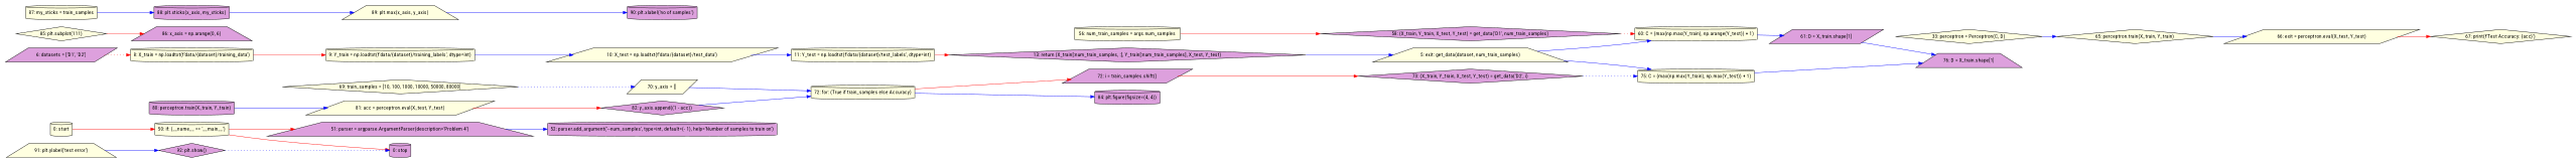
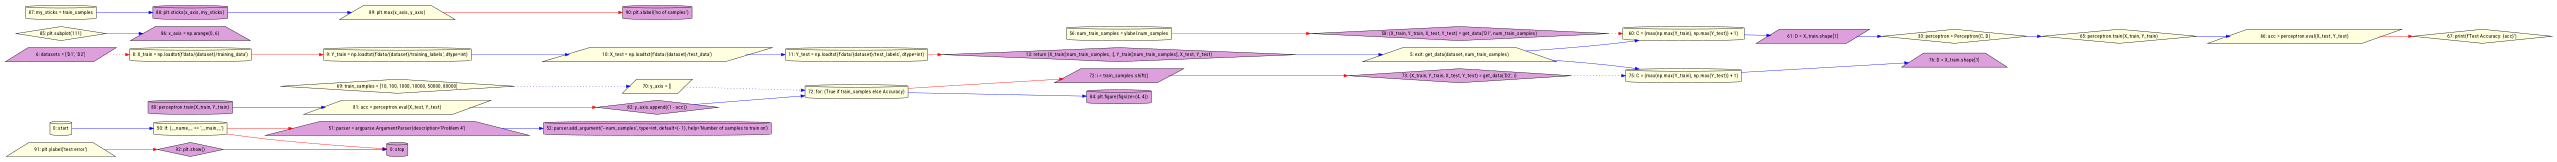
  strict digraph {
    fontname="Roboto Condensed"
    rankdir=LR
    node [fillcolor=lightyellow fontname="Roboto Condensed" shape=cylinder style=filled]
    edge [color=blue fontname="Roboto Condensed"]
    n1 [label="0: start"]
    n2 [label="50: if: (__name__ == '__main__')"]
    n3 [fillcolor=plum label="51: parser = argparse.ArgumentParser(description='Problem 4')" shape=trapezium]
    n4 [fillcolor=plum label="0: stop"]
    n5 [fillcolor=plum label="52: parser.add_argument('--num_samples', type=int, default=(- 1), help='Number of samples to train on')"]
    n6 [fillcolor=plum label="6: datasets = ['D1', 'D2']" shape=parallelogram]
    n7 [label="8: X_train = np.loadtxt(f'data/{dataset}/training_data')"]
    n8 [label="9: Y_train = np.loadtxt(f'data/{dataset}/training_labels', dtype=int)"]
    n9 [label="10: X_test = np.loadtxt(f'data/{dataset}/test_data')" shape=parallelogram]
    n10 [fillcolor=plum label="58: (X_train, Y_train, X_test, Y_test) = get_data('D1', num_train_samples)" shape=diamond]
-   n11 [label="60: C = (max(np.max(Y_train), np.arange(Y_test)) + 1)"]
+   n11 [label="60: C = (max(np.max(Y_train), np.max(Y_test)) + 1)"]
    n12 [fillcolor=plum label="61: D = X_train.shape[1]" shape=parallelogram]
    n13 [label="33: perceptron = Perceptron(C, D)" shape=diamond]
    n14 [label="65: perceptron.train(X_train, Y_train)" shape=diamond]
    n15 [fillcolor=plum label="73: (X_train, Y_train, X_test, Y_test) = get_data('D2', i)" shape=diamond]
    n16 [label="75: C = (max(np.max(Y_train), np.max(Y_test)) + 1)"]
    n17 [fillcolor=plum label="76: D = X_train.shape[1]" shape=trapezium]
    n18 [label="5: exit: get_data(dataset, num_train_samples)" shape=trapezium]
    n19 [fillcolor=plum label="13: return (X_train[:num_train_samples, :], Y_train[:num_train_samples], X_test, Y_test)" shape=diamond]
    n20 [label="11: Y_test = np.loadtxt(f'data/{dataset}/test_labels', dtype=int)"]
-   n21 [label="56: num_train_samples = args.num_samples"]
-   n22 [label="66: exit = perceptron.eval(X_test, Y_test)" shape=parallelogram]
+   n21 [label="56: num_train_samples = ylabel.num_samples"]
+   n22 [label="66: acc = perceptron.eval(X_test, Y_test)" shape=parallelogram]
    n23 [label="67: print(f'Test Accuracy: {acc}')" shape=diamond]
    n24 [label="69: train_samples = [10, 100, 1000, 10000, 50000, 80000]" shape=diamond]
    n25 [label="70: y_axis = []" shape=parallelogram]
    n26 [label="72: for: (True if train_samples else Accuracy)"]
    n27 [fillcolor=plum label="72: i = train_samples.shift()" shape=parallelogram]
    n28 [fillcolor=plum label="84: plt.figure(figsize=(4, 4))"]
    n29 [label="85: plt.subplot(111)" shape=diamond]
    n30 [fillcolor=plum label="86: x_axis = np.arange(0, 6)" shape=trapezium]
    n31 [fillcolor=plum label="82: y_axis.append((1 - acc))" shape=diamond]
    n32 [fillcolor=plum label="80: perceptron.train(X_train, Y_train)"]
    n33 [label="81: acc = perceptron.eval(X_test, Y_test)" shape=parallelogram]
    n34 [label="87: my_xticks = train_samples"]
    n35 [fillcolor=plum label="88: plt.xticks(x_axis, my_xticks)"]
    n36 [label="89: plt.max(x_axis, y_axis)" shape=trapezium]
    n37 [fillcolor=plum label="90: plt.xlabel('no of samples')"]
    n38 [label="91: plt.ylabel('test error')" shape=trapezium]
    n39 [fillcolor=plum label="92: plt.show()" shape=diamond]
-   n1 -> n2 [color=red]
+   n1 -> n2
    n2 -> n3 [color=red]
    n2 -> n4 [color=red]
    n3 -> n5
    n6 -> n7 [color=red style=dotted]
    n7 -> n8 [color=red]
    n8 -> n9
    n9 -> n20
    n10 -> n11 [color=red style=dotted weight=100]
    n11 -> n12
-   n12 -> n17
+   n12 -> n13
    n13 -> n14
    n14 -> n22
    n15 -> n16 [style=dotted weight=100]
    n16 -> n17
    n18 -> n11
    n18 -> n16
    n19 -> n18
    n20 -> n19 [color=red]
    n21 -> n10 [color=red]
    n22 -> n23 [color=red]
    n24 -> n25 [style=dotted]
-   n25 -> n26
+   n25 -> n26 [style=dotted]
    n26 -> n27 [color=red]
    n26 -> n28
    n27 -> n15 [color=red]
-   n29 -> n30 [color=red]
+   n29 -> n30
    n31 -> n26
    n32 -> n33
    n33 -> n31 [color=red]
    n34 -> n35
    n35 -> n36
-   n36 -> n37
-   n38 -> n39
-   n39 -> n4 [style=dotted]
+   n36 -> n37 [color=red]
+   n38 -> n39 [color=red]
+   n39 -> n4
  }
